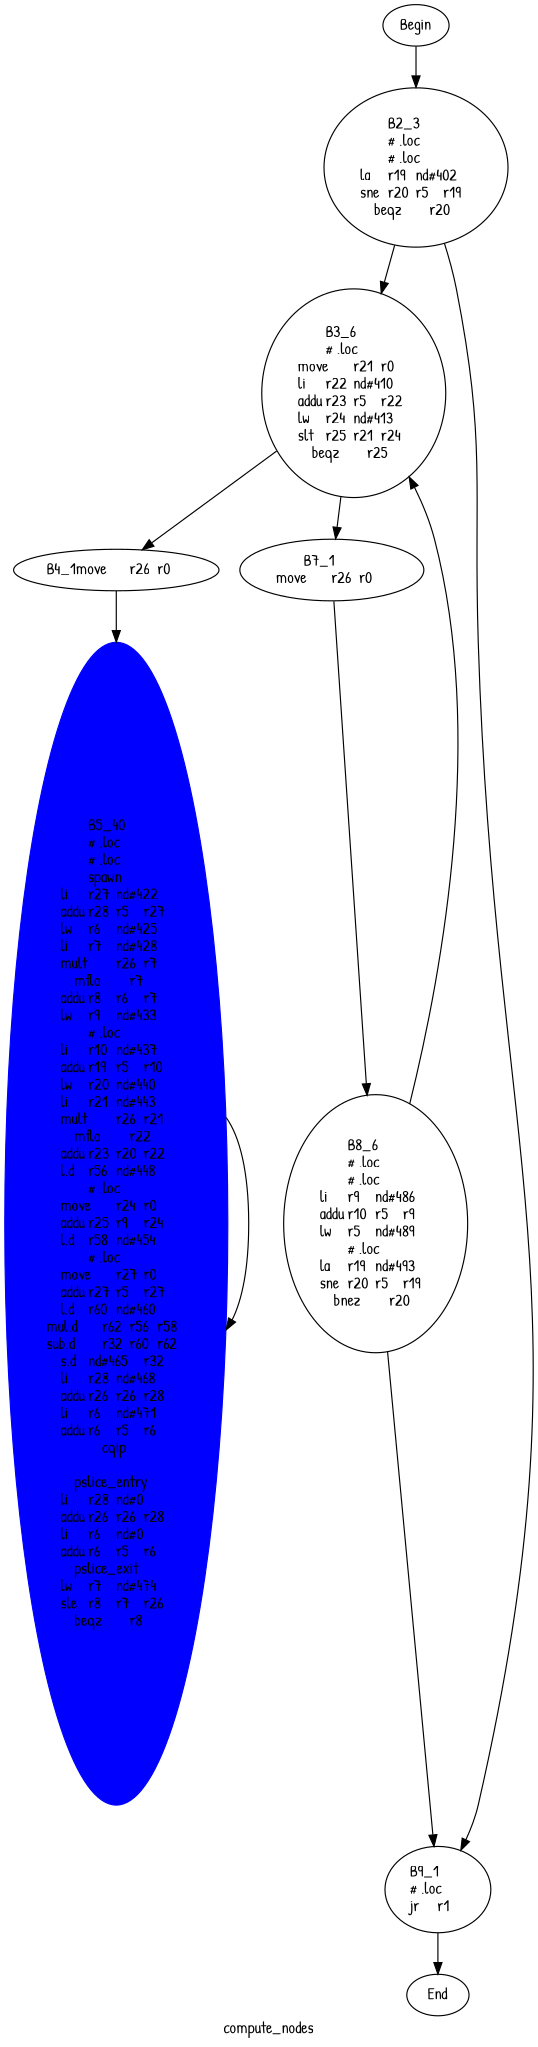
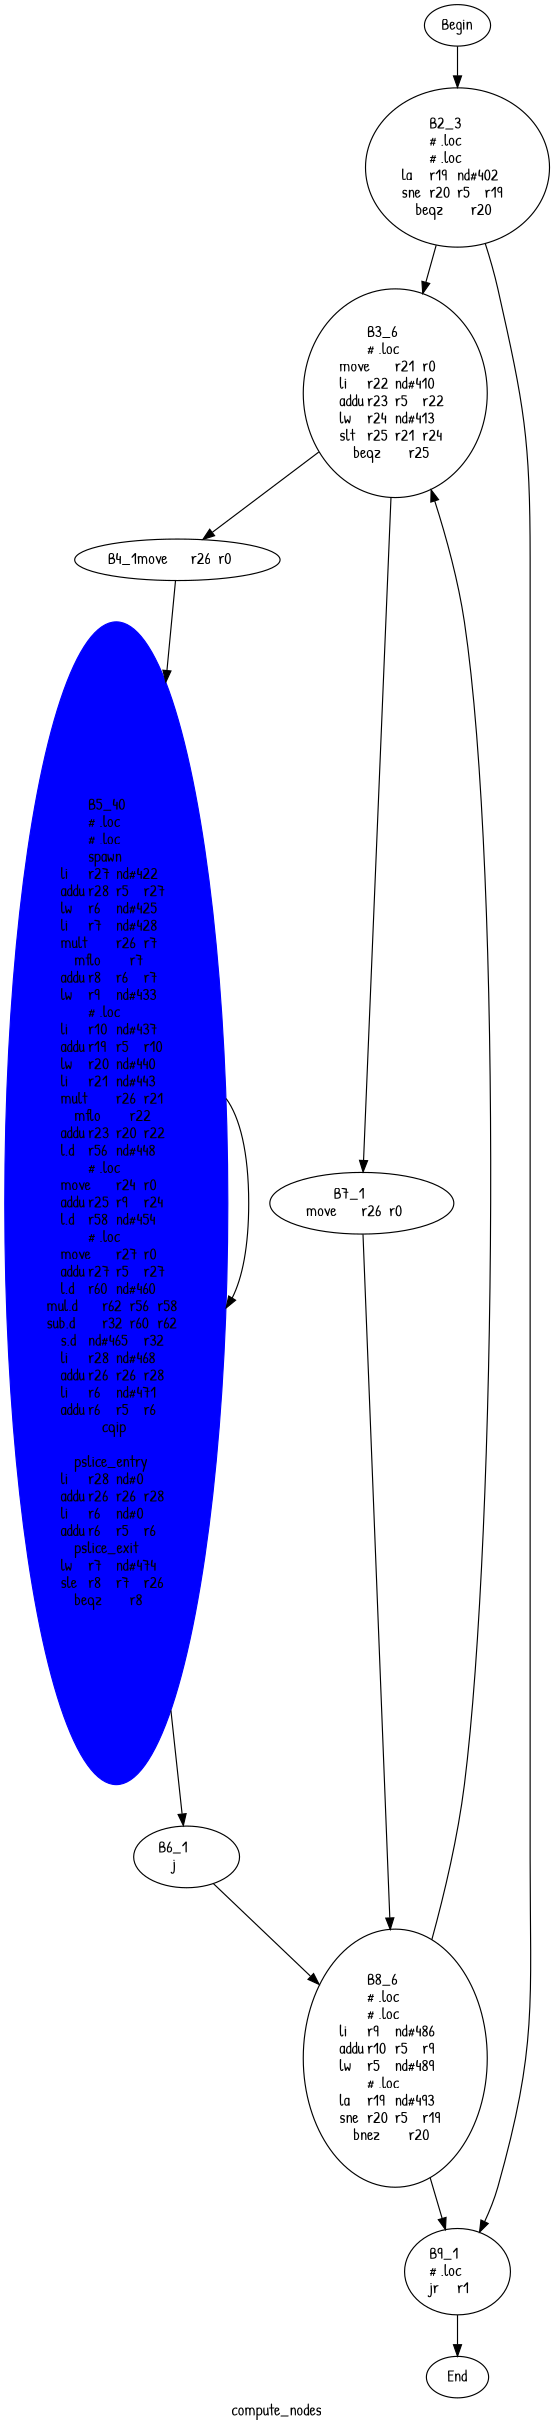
  digraph {
    color=purple
    label=compute_nodes
    style=dashed
    fontname="Patrick Hand"
    node [fontname="Patrick Hand"]
    edge [fontname="Patrick Hand"]
    n1 [label=Begin]
    n2 [label="B2_3	\n# .loc	\n# .loc	\nla	r19	nd#402	\nsne	r20	r5	r19	\nbeqz	r20	\n"]
    n3 [label="B3_6	\n# .loc	\nmove	r21	r0	\nli	r22	nd#410	\naddu	r23	r5	r22	\nlw	r24	nd#413	\nslt	r25	r21	r24	\nbeqz	r25	\n"]
    n4 [label="B9_1	\n# .loc	\njr	r1	\n"]
    n5 [label=End]
    n6 [label="B4_1move	r26	r0	\n"]
    n7 [label="B7_1	\nmove	r26	r0	\n"]
    n8 [color=blue label="B5_40	\n# .loc	\n# .loc	\nspawn	\nli	r27	nd#422	\naddu	r28	r5	r27	\nlw	r6	nd#425	\nli	r7	nd#428	\nmult	r26	r7	\nmflo	r7	\naddu	r8	r6	r7	\nlw	r9	nd#433	\n# .loc	\nli	r10	nd#437	\naddu	r19	r5	r10	\nlw	r20	nd#440	\nli	r21	nd#443	\nmult	r26	r21	\nmflo	r22	\naddu	r23	r20	r22	\nl.d	r56	nd#448	\n# .loc	\nmove	r24	r0	\naddu	r25	r9	r24	\nl.d	r58	nd#454	\n# .loc	\nmove	r27	r0	\naddu	r27	r5	r27	\nl.d	r60	nd#460	\nmul.d	r62	r56	r58	\nsub.d	r32	r60	r62	\ns.d	nd#465	r32	\nli	r28	nd#468	\naddu	r26	r26	r28	\nli	r6	nd#471	\naddu	r6	r5	r6	\ncqip	\n	\npslice_entry	\nli	r28	nd#0	\naddu	r26	r26	r28	\nli	r6	nd#0	\naddu	r6	r5	r6	\npslice_exit	\nlw	r7	nd#474	\nsle	r8	r7	r26	\nbeqz	r8	\n" shape=ellipse style=filled]
    n9 [label="B8_6	\n# .loc	\n# .loc	\nli	r9	nd#486	\naddu	r10	r5	r9	\nlw	r5	nd#489	\n# .loc	\nla	r19	nd#493	\nsne	r20	r5	r19	\nbnez	r20	\n"]
+   n10 [label="B6_1	\nj	\n"]
    n1 -> n2
    n2 -> n3
    n2 -> n4
    n3 -> n6
    n3 -> n7
    n4 -> n5
    n6 -> n8
    n7 -> n9
    n8 -> n8
+   n8 -> n10
    n9 -> n3
    n9 -> n4
+   n10 -> n9
  }
